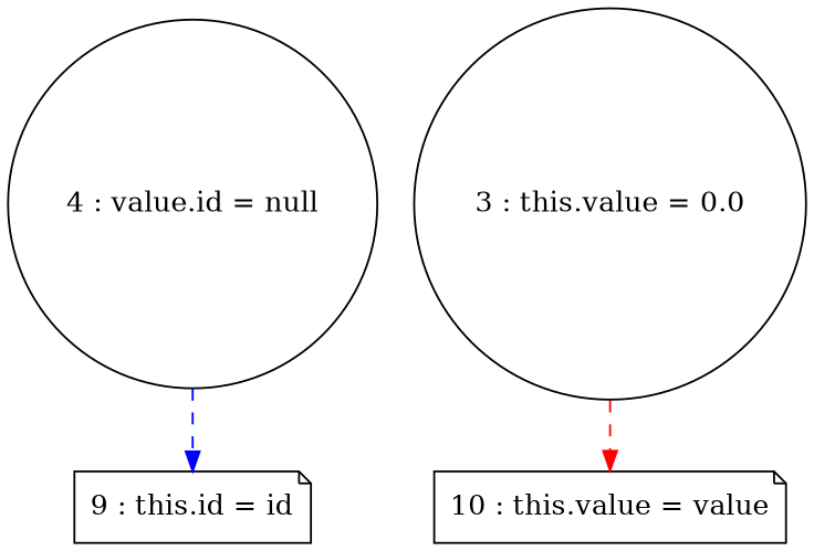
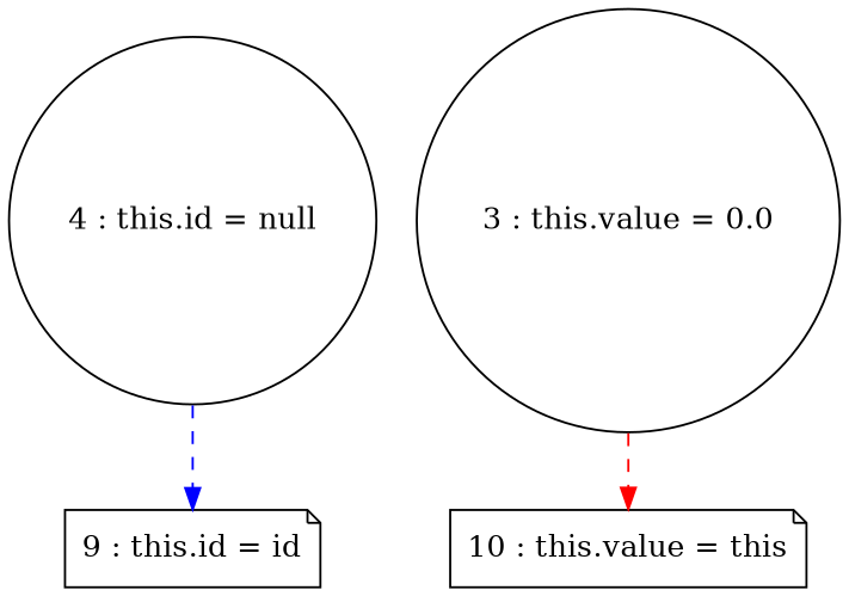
  digraph {
    node [shape=note]
    edge [style=dashed]
    "9 : this.id = id"
-   "4 : this.id = null" [shape=circle label="4 : value.id = null"]
+   "4 : this.id = null" [shape=circle]
    n3 [label="3 : this.value = 0.0" shape=circle]
-   "10 : this.value = value"
+   "10 : this.value = value" [label="10 : this.value = this"]
    "4 : this.id = null" -> "9 : this.id = id" [color=blue]
    n3 -> "10 : this.value = value" [color=red]
  }
